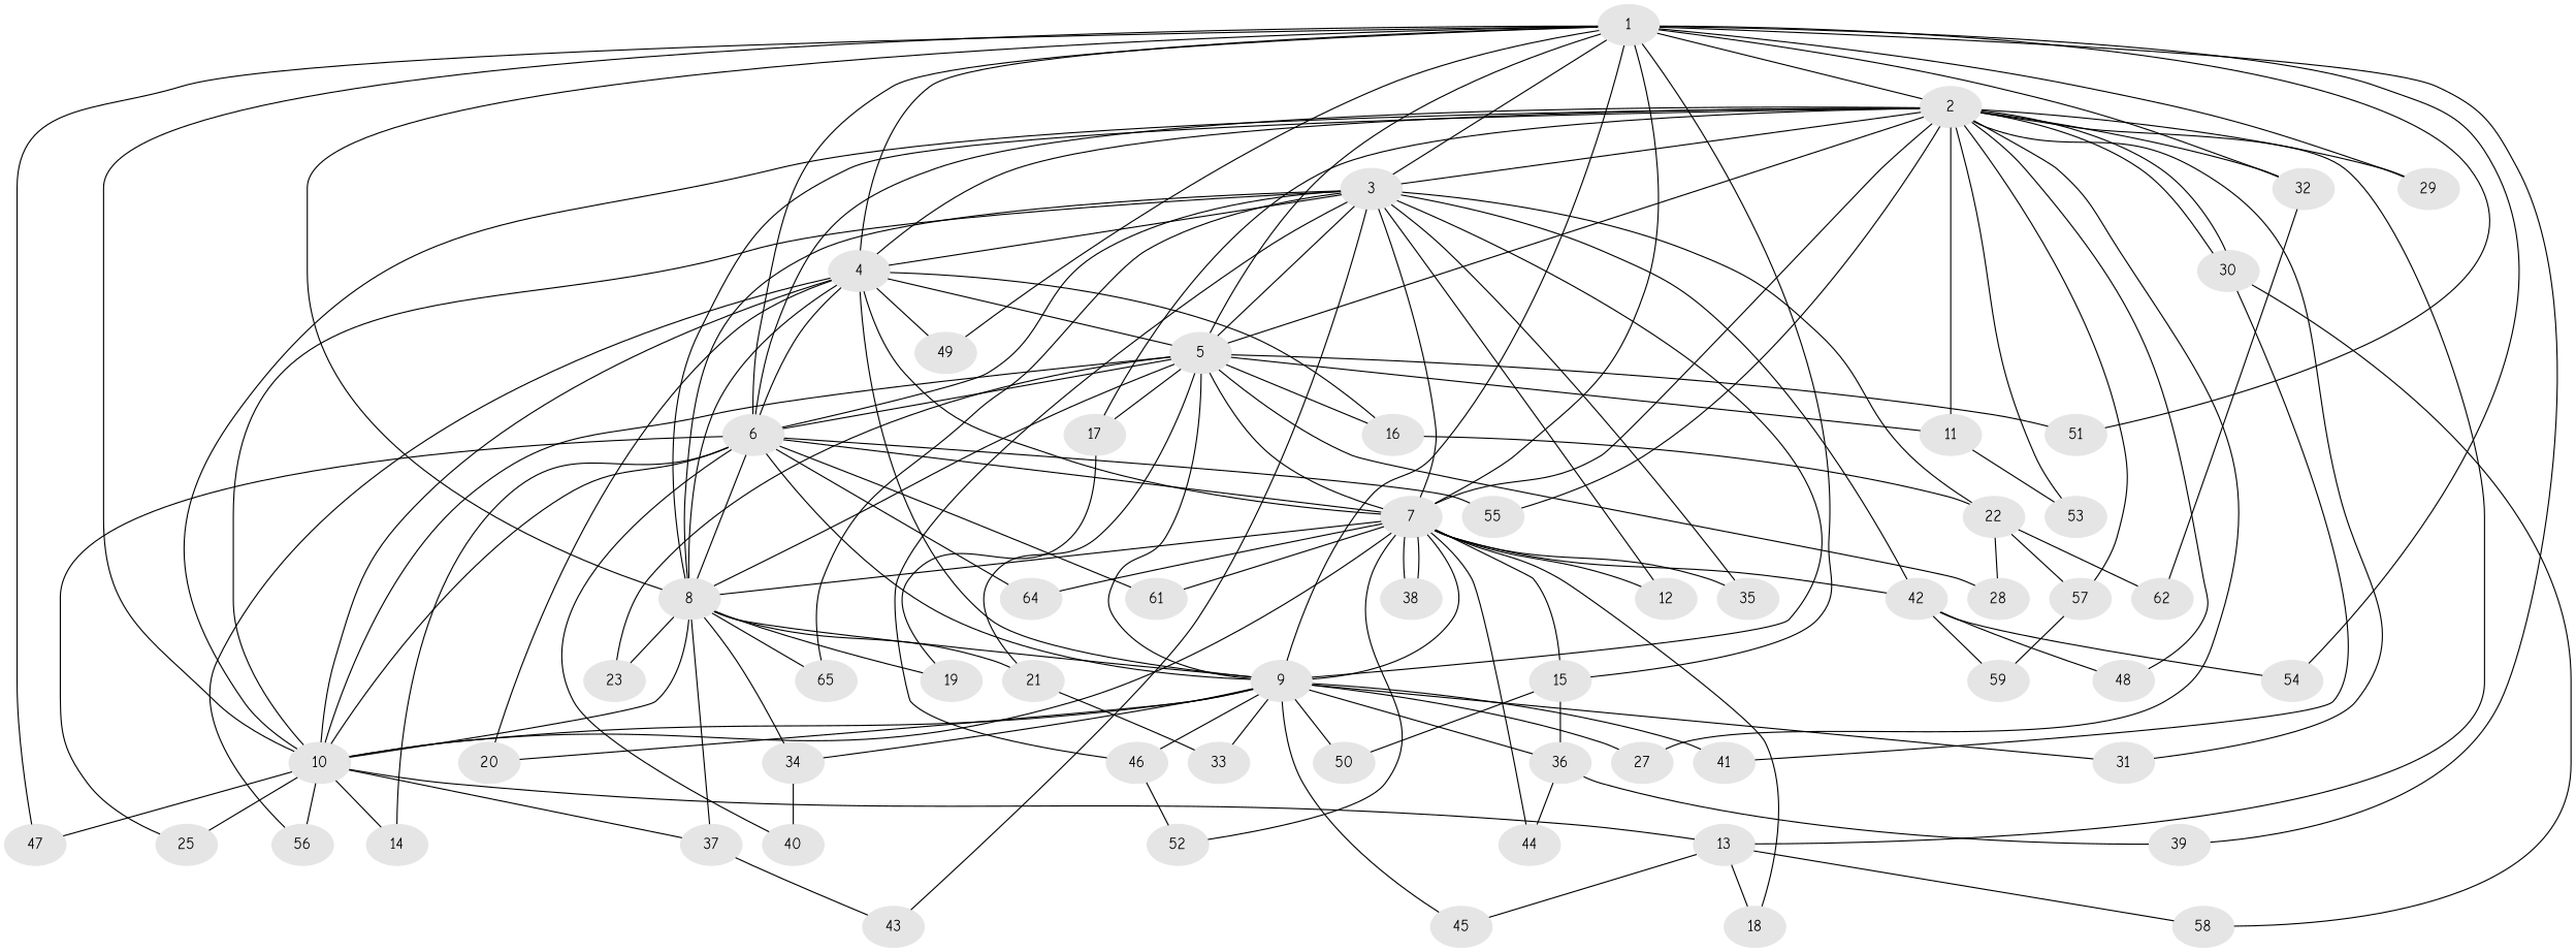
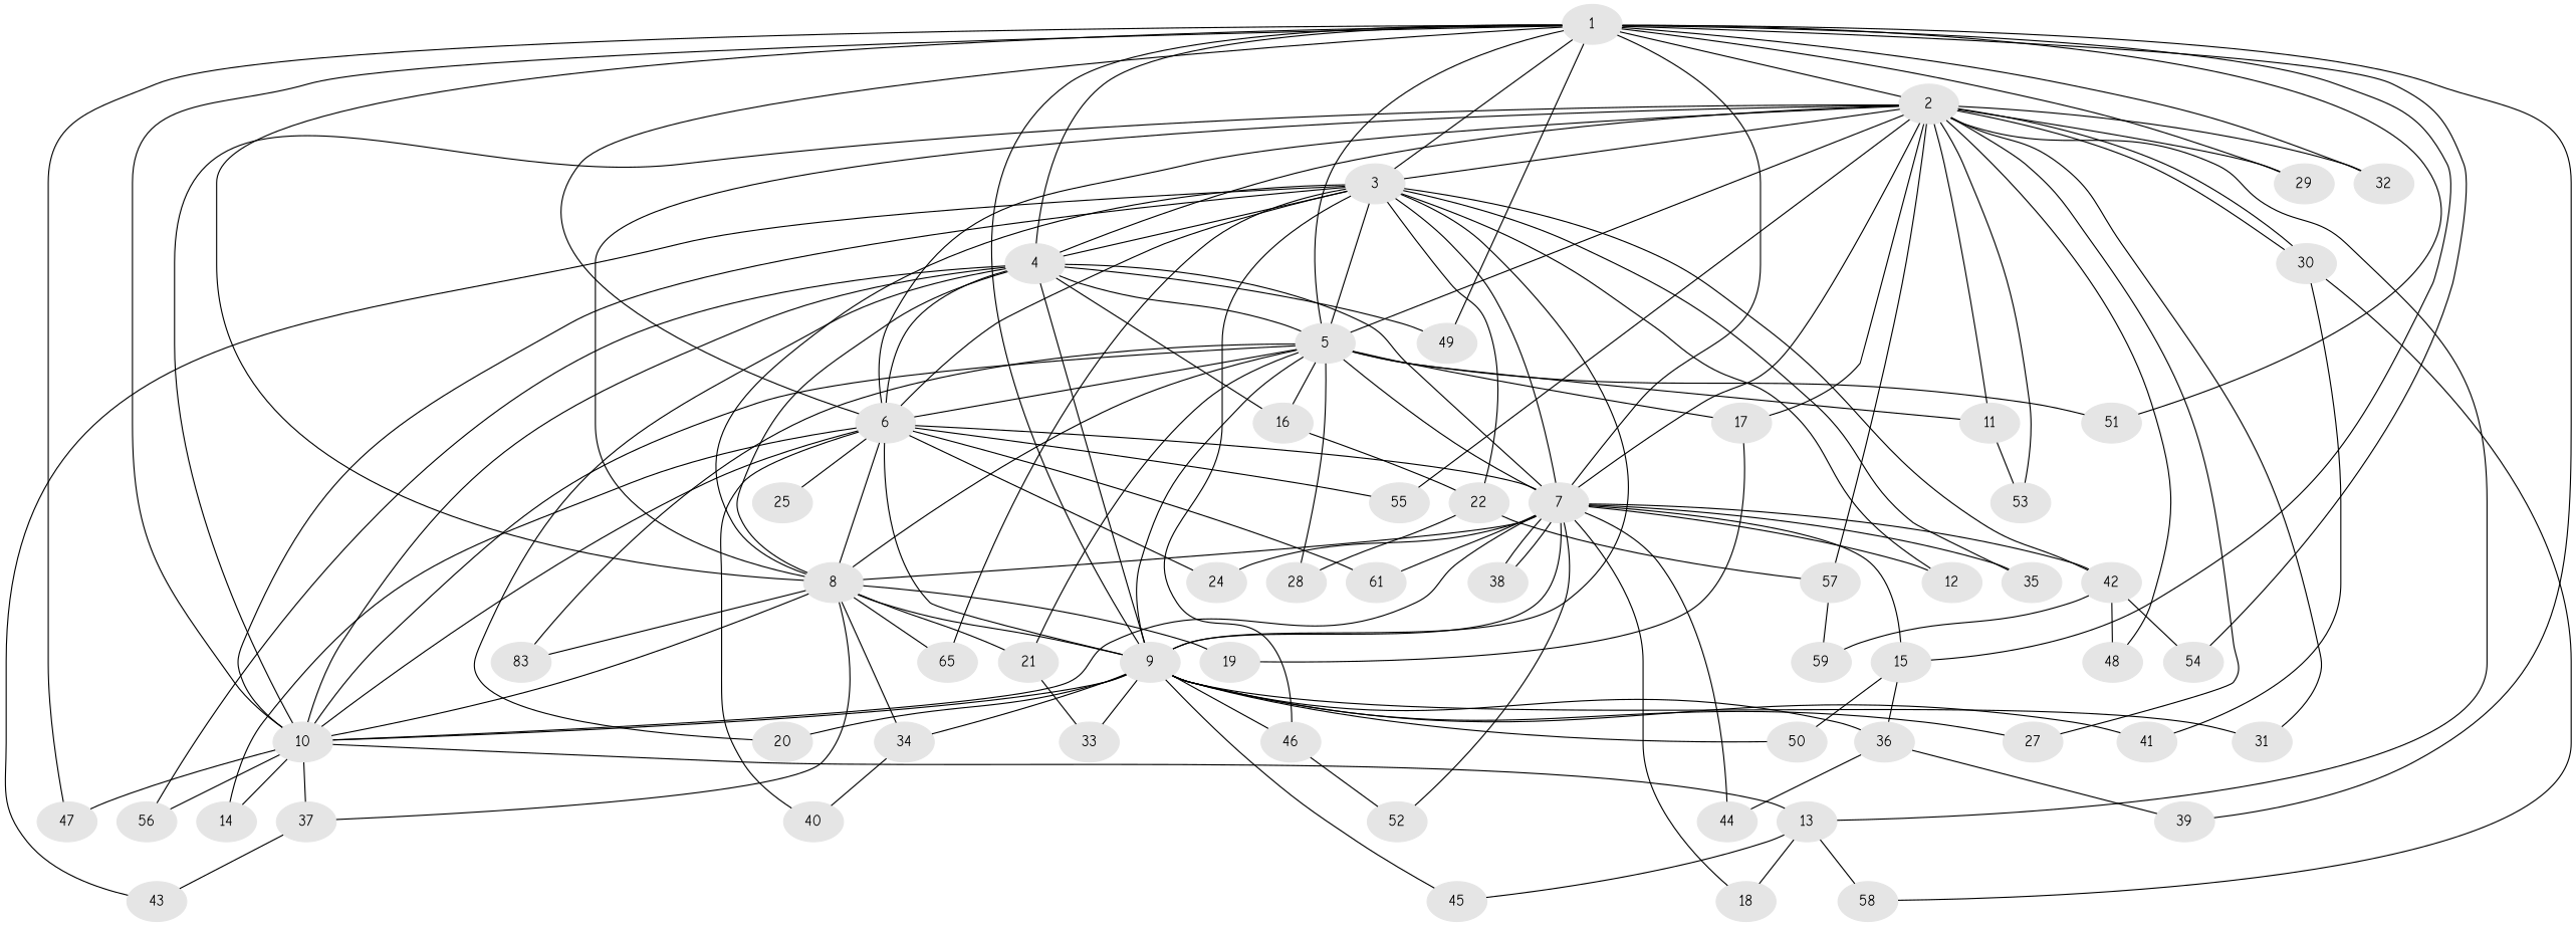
  graph {
    fontname="Comic Neue"
    node [color=gray90 fontname="Comic Neue" style=filled]
    edge [fontname="Comic Neue"]
    1
    2
    3
    4
    5
    6
    7
    8
    9
    10
    15
    29
    32
    39
    47
    49
    51
    54
    11
    13
    17
    27
    30
    31
    48
    53
    55
    57
    12
    22
    35
    42
    43
    46
    n35 [label=65]
    16
    20
    56
    21
-   23
+   23 [label=83]
    28
    14
-   24 [label=64]
+   24
    25
    40
    61
    18
    38
    44
    52
    19
    34
    37
    33
    36
    41
    45
    50
-   62
    58
    59
    1 -- 2
    1 -- 3
    1 -- 4
    1 -- 5
    1 -- 6
    1 -- 7
    1 -- 8
    1 -- 9
    1 -- 10
    1 -- 15
    1 -- 29
    1 -- 32
    1 -- 39
    1 -- 47
    1 -- 49
    1 -- 51
    1 -- 54
    2 -- 3
    2 -- 4
    2 -- 5
    2 -- 6
    2 -- 7
    2 -- 8
    2 -- 10
    2 -- 29
    2 -- 32
    2 -- 11
    2 -- 13
    2 -- 17
    2 -- 27
    2 -- 30
    2 -- 30
    2 -- 31
    2 -- 48
    2 -- 53
    2 -- 55
    2 -- 57
    3 -- 4
    3 -- 5
    3 -- 6
    3 -- 7
    3 -- 8
    3 -- 9
    3 -- 10
    3 -- 12
    3 -- 22
    3 -- 35
    3 -- 42
    3 -- 43
    3 -- 46
    3 -- n35
    4 -- 5
    4 -- 6
    4 -- 7
    4 -- 8
    4 -- 9
    4 -- 10
    4 -- 49
    4 -- 16
    4 -- 20
    4 -- 56
    5 -- 6
    5 -- 7
    5 -- 8
    5 -- 9
    5 -- 10
    5 -- 51
    5 -- 11
    5 -- 17
    5 -- 16
    5 -- 21
    5 -- 23
    5 -- 28
    6 -- 7
    6 -- 8
    6 -- 9
    6 -- 10
    6 -- 55
    6 -- 14
    6 -- 24
    6 -- 25
    6 -- 40
    6 -- 61
    7 -- 8
    7 -- 9
    7 -- 10
    7 -- 15
    7 -- 12
    7 -- 35
    7 -- 42
    7 -- 24
    7 -- 61
    7 -- 18
    7 -- 38
    7 -- 38
    7 -- 44
    7 -- 52
    8 -- 9
    8 -- 10
    8 -- n35
    8 -- 21
    8 -- 23
    8 -- 19
    8 -- 34
    8 -- 37
    9 -- 10
    9 -- 27
    9 -- 31
    9 -- 46
    9 -- 20
    9 -- 34
    9 -- 33
    9 -- 36
    9 -- 41
    9 -- 45
    9 -- 50
    10 -- 47
    10 -- 13
    10 -- 56
    10 -- 14
-   10 -- 25
    10 -- 37
    15 -- 36
    15 -- 50
-   32 -- 62
    11 -- 53
    13 -- 18
    13 -- 45
    13 -- 58
    17 -- 19
    30 -- 41
    30 -- 58
    57 -- 59
    22 -- 57
    22 -- 28
-   22 -- 62
    42 -- 54
    42 -- 48
    42 -- 59
    46 -- 52
    16 -- 22
    21 -- 33
    34 -- 40
    37 -- 43
    36 -- 39
    36 -- 44
  }
